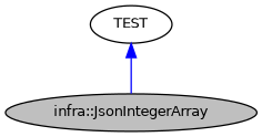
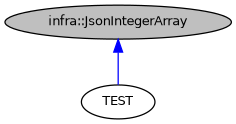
  digraph {
    rankdir=TB
    node [color=black fontname=Helvetica fontsize=10 shape=ellipse style=filled]
    n1 [fillcolor=grey75 fontcolor=black height=0.2 label="infra::JsonIntegerArray" width=0.4]
    n2 [fillcolor=white height=0.2 label=TEST width=0.4]
-   n2 -> n1 [color=blue dir=back fontname=Helvetica fontsize=10 labelfontname=Helvetica labelfontsize=10 style=solid]
+   n1 -> n2 [color=blue dir=back fontname=Helvetica fontsize=10 labelfontname=Helvetica labelfontsize=10 style=solid]
  }
